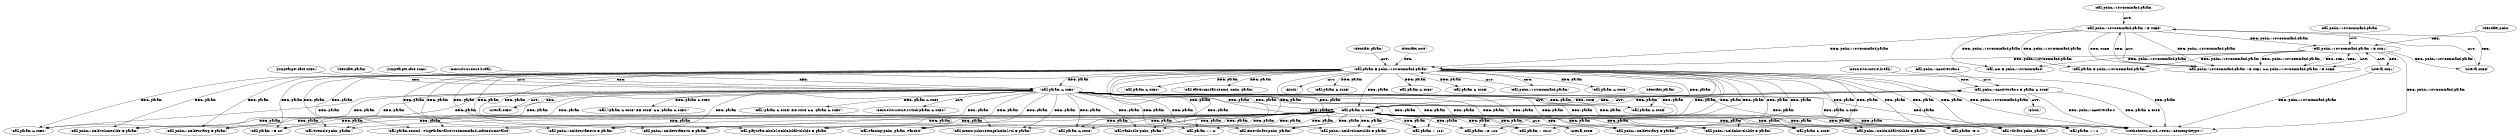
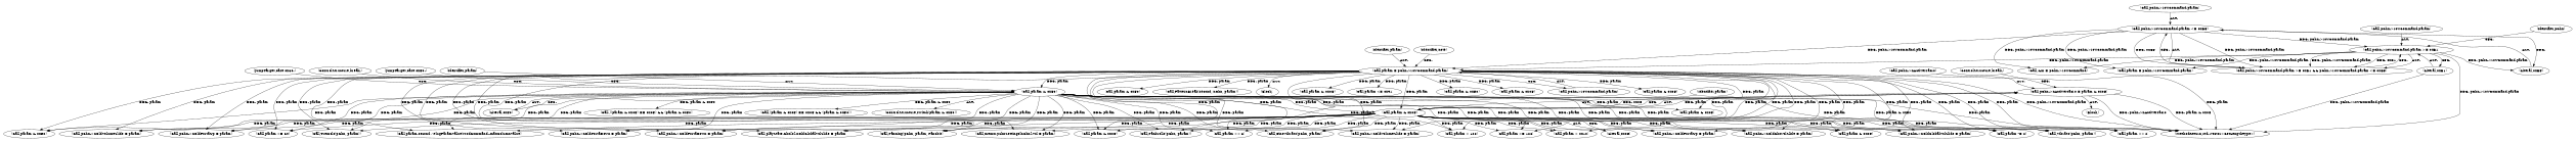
  digraph {
    n1 [label="(Call,pChn->nActiveMacro = param & 0x0F)"]
    n2 [label="(Call,param & 0x0F)"]
    n3 [label="(MethodReturn,std::vector<GetLengthType>)"]
    n4 [label="(Block,)"]
    n5 [label="(Call,param & 0xF0)"]
    n6 [label="(Call,pChn->nOldPortaUp = param)"]
    n7 [label="(Call,param <= 64)"]
    n8 [label="(Call,Tremolo(pChn, param))"]
    n9 [label="(Call,pChn->nOldPortaDown = param)"]
    n10 [label="(Call,param.second / PlugParamValue(ModCommand::maxColumnValue))"]
    n11 [label="(Call,Panbrello(pChn, param))"]
    n12 [label="(Call,param << 8)"]
    n13 [label="(Call,FineVibrato(pChn, param))"]
    n14 [label="(Call,pChn->nOldVolumeSlide = param)"]
    n15 [label="(Call,param <= 128)"]
    n16 [label="(Call,pChn->nOldPortaDown = param)"]
    n17 [label="(Call,pChn->nOldGlobalVolSlide = param)"]
    n18 [label="(Call,playState.Chn[0].nOldGlobalVolSlide = param)"]
    n19 [label="(Call,pChn->nOldVolumeSlide = param)"]
    n20 [label="(Call,Panning(pChn, param, Pan8bit))"]
    n21 [label="(Call,param < 0x10)"]
    n22 [label="(Call,param *= 2)"]
    n23 [label="(Call,memory.chnSettings[nChn].vol = param)"]
    n24 [label="(Call,param & 0x0F)"]
    n25 [label="(Call,param < 128)"]
    n26 [label="(Call,pChn->nOldPortaUp = param)"]
    n27 [label="(Call,pChn->nOldChnVolSlide = param)"]
    n28 [label="(Literal,0x0F)"]
    n29 [label="(Call,param & 0x0F)"]
    n30 [label="(Call,Vibrato(pChn, param))"]
    n31 [label="(Call,param << 2)"]
    n32 [label="(Call,param = pChn->rowCommand.param)"]
    n33 [label="(Call,param & 0xF0)"]
    n34 [label="(Call,param & 0xF0)"]
    n35 [label="(Call,PatternBreak(second, nChn, param))"]
    n36 [label="(Block,)"]
    n37 [label="(Call,param & 0x0F)"]
+   n38 [label="(Call,param <= 0x91)"]
    n39 [label="(Call,param & 0x0F)"]
    n40 [label="(Call,param & 0xF0)"]
    n41 [label="(Call,param & 0x0F)"]
    n42 [label="(Call,pChn->rowCommand.param)"]
    n43 [label="(Call,param & 0x0F)"]
    n44 [label="(Call,((param & 0x0F) == 0x0F) && (param & 0xF0))"]
    n45 [label="(Call,(param & 0x0F) == 0x0F && (param & 0xF0))"]
    n46 [label="(ControlStructure,switch(param & 0xF0))"]
    n47 [label="(Literal,0xF0)"]
    n48 [label="(Call,pChn->rowCommand.param <= 0xBF)"]
    n49 [label="(Call,pChn->rowCommand.param >= 0xB1)"]
    n50 [label="(Call,param = pChn->rowCommand.param)"]
    n51 [label="(Literal,0xBF)"]
    n52 [label="(Call,pChn->rowCommand.param >= 0xB1 && pChn->rowCommand.param <= 0xBF)"]
    n53 [label="(Call,&m = pChn->rowCommand)"]
    n54 [label="(Literal,0xB1)"]
    n55 [label="(ControlStructure,break;)"]
    n56 [label="(Call,pChn->rowCommand.param)"]
    n57 [label="(Identifier,param)"]
    n58 [label="(Call,pChn->nActiveMacro)"]
    n59 [label="(JumpTarget,case 0x60:)"]
    n60 [label="(ControlStructure,break;)"]
    n61 [label="(JumpTarget,case 0xF0:)"]
    n62 [label="(Call,pChn->rowCommand.param)"]
    n63 [label="(Identifier,param)"]
    n64 [label="(Identifier,note)"]
    n65 [label="(Identifier,pChn)"]
    n66 [label="(Identifier,param)"]
    n1 -> n2 [label="CFG: "]
    n1 -> n3 [label="DDG: pChn->nActiveMacro"]
    n1 -> n3 [label="DDG: param & 0x0F"]
    n1 -> n4 [label="AST: "]
    n2 -> n1 [label="AST: "]
    n2 -> n1 [label="DDG: param"]
    n2 -> n1 [label="DDG: 0x0F"]
    n2 -> n3 [label="DDG: param"]
    n2 -> n5 [label="DDG: param"]
    n2 -> n6 [label="DDG: param"]
    n2 -> n7 [label="DDG: param"]
    n2 -> n8 [label="DDG: param"]
    n2 -> n9 [label="DDG: param"]
    n2 -> n10 [label="DDG: param"]
    n2 -> n11 [label="DDG: param"]
    n2 -> n12 [label="DDG: param"]
    n2 -> n13 [label="DDG: param"]
    n2 -> n14 [label="DDG: param"]
    n2 -> n15 [label="DDG: param"]
    n2 -> n16 [label="DDG: param"]
    n2 -> n17 [label="DDG: param"]
    n2 -> n18 [label="DDG: param"]
    n2 -> n19 [label="DDG: param"]
    n2 -> n20 [label="DDG: param"]
    n2 -> n21 [label="DDG: param"]
    n2 -> n22 [label="DDG: param"]
    n2 -> n23 [label="DDG: param"]
    n2 -> n24 [label="DDG: param"]
    n2 -> n25 [label="DDG: param"]
    n2 -> n26 [label="DDG: param"]
    n2 -> n27 [label="DDG: param"]
    n2 -> n28 [label="CFG: "]
    n2 -> n29 [label="DDG: param"]
    n2 -> n30 [label="DDG: param"]
    n2 -> n31 [label="DDG: param"]
    n28 -> n2 [label="AST: "]
    n32 -> n2 [label="DDG: param"]
    n32 -> n3 [label="DDG: param"]
    n32 -> n3 [label="DDG: pChn->rowCommand.param"]
    n32 -> n5 [label="DDG: param"]
    n32 -> n6 [label="DDG: param"]
    n32 -> n7 [label="DDG: param"]
    n32 -> n8 [label="DDG: param"]
    n32 -> n9 [label="DDG: param"]
    n32 -> n10 [label="DDG: param"]
    n32 -> n11 [label="DDG: param"]
    n32 -> n12 [label="DDG: param"]
    n32 -> n13 [label="DDG: param"]
    n32 -> n14 [label="DDG: param"]
    n32 -> n15 [label="DDG: param"]
    n32 -> n16 [label="DDG: param"]
    n32 -> n17 [label="DDG: param"]
    n32 -> n18 [label="DDG: param"]
    n32 -> n19 [label="DDG: param"]
    n32 -> n20 [label="DDG: param"]
    n32 -> n21 [label="DDG: param"]
    n32 -> n22 [label="DDG: param"]
    n32 -> n23 [label="DDG: param"]
    n32 -> n24 [label="DDG: param"]
    n32 -> n25 [label="DDG: param"]
    n32 -> n26 [label="DDG: param"]
    n32 -> n27 [label="DDG: param"]
    n32 -> n29 [label="DDG: param"]
    n32 -> n30 [label="DDG: param"]
    n32 -> n31 [label="DDG: param"]
    n32 -> n33 [label="DDG: param"]
    n32 -> n34 [label="DDG: param"]
    n32 -> n35 [label="DDG: param"]
    n32 -> n36 [label="AST: "]
    n32 -> n37 [label="DDG: param"]
+   n32 -> n38 [label="DDG: param"]
    n32 -> n39 [label="DDG: param"]
    n32 -> n40 [label="DDG: param"]
    n32 -> n41 [label="DDG: param"]
    n32 -> n42 [label="CFG: "]
    n32 -> n43 [label="DDG: param"]
    n33 -> n2 [label="DDG: param"]
    n33 -> n3 [label="DDG: param & 0xF0"]
    n33 -> n3 [label="DDG: param"]
    n33 -> n5 [label="DDG: param"]
    n33 -> n6 [label="DDG: param"]
    n33 -> n7 [label="DDG: param"]
    n33 -> n8 [label="DDG: param"]
    n33 -> n9 [label="DDG: param"]
    n33 -> n10 [label="DDG: param"]
    n33 -> n11 [label="DDG: param"]
    n33 -> n12 [label="DDG: param"]
    n33 -> n13 [label="DDG: param"]
    n33 -> n14 [label="DDG: param"]
    n33 -> n15 [label="DDG: param"]
    n33 -> n16 [label="DDG: param"]
    n33 -> n17 [label="DDG: param"]
    n33 -> n18 [label="DDG: param"]
    n33 -> n19 [label="DDG: param"]
    n33 -> n20 [label="DDG: param"]
    n33 -> n21 [label="DDG: param"]
    n33 -> n22 [label="DDG: param"]
    n33 -> n23 [label="DDG: param"]
    n33 -> n24 [label="DDG: param"]
    n33 -> n25 [label="DDG: param"]
    n33 -> n26 [label="DDG: param"]
    n33 -> n27 [label="DDG: param"]
    n33 -> n29 [label="DDG: param"]
    n33 -> n30 [label="DDG: param"]
    n33 -> n31 [label="DDG: param"]
    n33 -> n39 [label="DDG: param"]
    n33 -> n44 [label="DDG: param & 0xF0"]
    n33 -> n45 [label="DDG: param & 0xF0"]
    n33 -> n46 [label="AST: "]
    n33 -> n47 [label="CFG: "]
    n42 -> n32 [label="AST: "]
    n47 -> n33 [label="AST: "]
    n48 -> n32 [label="DDG: pChn->rowCommand.param"]
    n48 -> n49 [label="DDG: pChn->rowCommand.param"]
    n48 -> n50 [label="DDG: pChn->rowCommand.param"]
-   n48 -> n51 [label="CFG: "]
+   n48 -> n51 [label="DDG: "]
    n48 -> n52 [label="AST: "]
    n48 -> n52 [label="DDG: pChn->rowCommand.param"]
    n48 -> n52 [label="DDG: 0xBF"]
    n48 -> n53 [label="DDG: pChn->rowCommand.param"]
    n49 -> n3 [label="DDG: pChn->rowCommand.param"]
    n49 -> n32 [label="DDG: pChn->rowCommand.param"]
    n49 -> n50 [label="DDG: pChn->rowCommand.param"]
    n49 -> n51 [label="DDG: pChn->rowCommand.param"]
    n49 -> n52 [label="AST: "]
    n49 -> n52 [label="DDG: pChn->rowCommand.param"]
    n49 -> n52 [label="DDG: 0xB1"]
    n49 -> n53 [label="DDG: pChn->rowCommand.param"]
    n49 -> n54 [label="CFG: "]
    n51 -> n48 [label="AST: "]
    n52 -> n48 [label="CFG: "]
    n52 -> n49 [label="CFG: "]
    n54 -> n3 [label="DDG: pChn->rowCommand.param"]
    n54 -> n49 [label="AST: "]
    n55 -> n1 [label="CFG: "]
    n56 -> n49 [label="AST: "]
    n57 -> n2 [label="AST: "]
    n58 -> n1 [label="AST: "]
    n59 -> n33 [label="CFG: "]
    n60 -> n33 [label="CFG: "]
    n61 -> n33 [label="CFG: "]
    n62 -> n48 [label="AST: "]
    n63 -> n33 [label="AST: "]
    n64 -> n32 [label="CFG: "]
    n65 -> n49 [label="CFG: "]
    n66 -> n32 [label="AST: "]
  }
